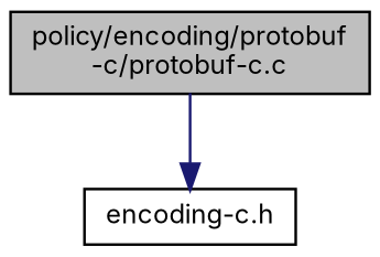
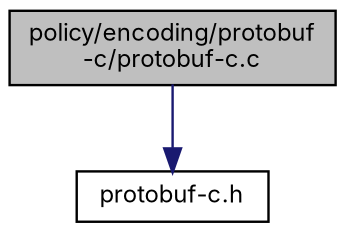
  digraph {
    fontname=Inter
    node [color=black fontname=Inter fontsize=10 shape=record style=filled]
    n1 [fillcolor=grey75 fontcolor=black height=0.2 label="policy/encoding/protobuf\l-c/protobuf-c.c" width=0.4]
-   n2 [fillcolor=white height=0.2 label="encoding-c.h" width=0.4]
+   n2 [fillcolor=white height=0.2 label="protobuf-c.h" width=0.4]
    n1 -> n2 [color=midnightblue fontname=Inter fontsize=10 labelfontname=Helvetica labelfontsize=10 style=solid]
  }
